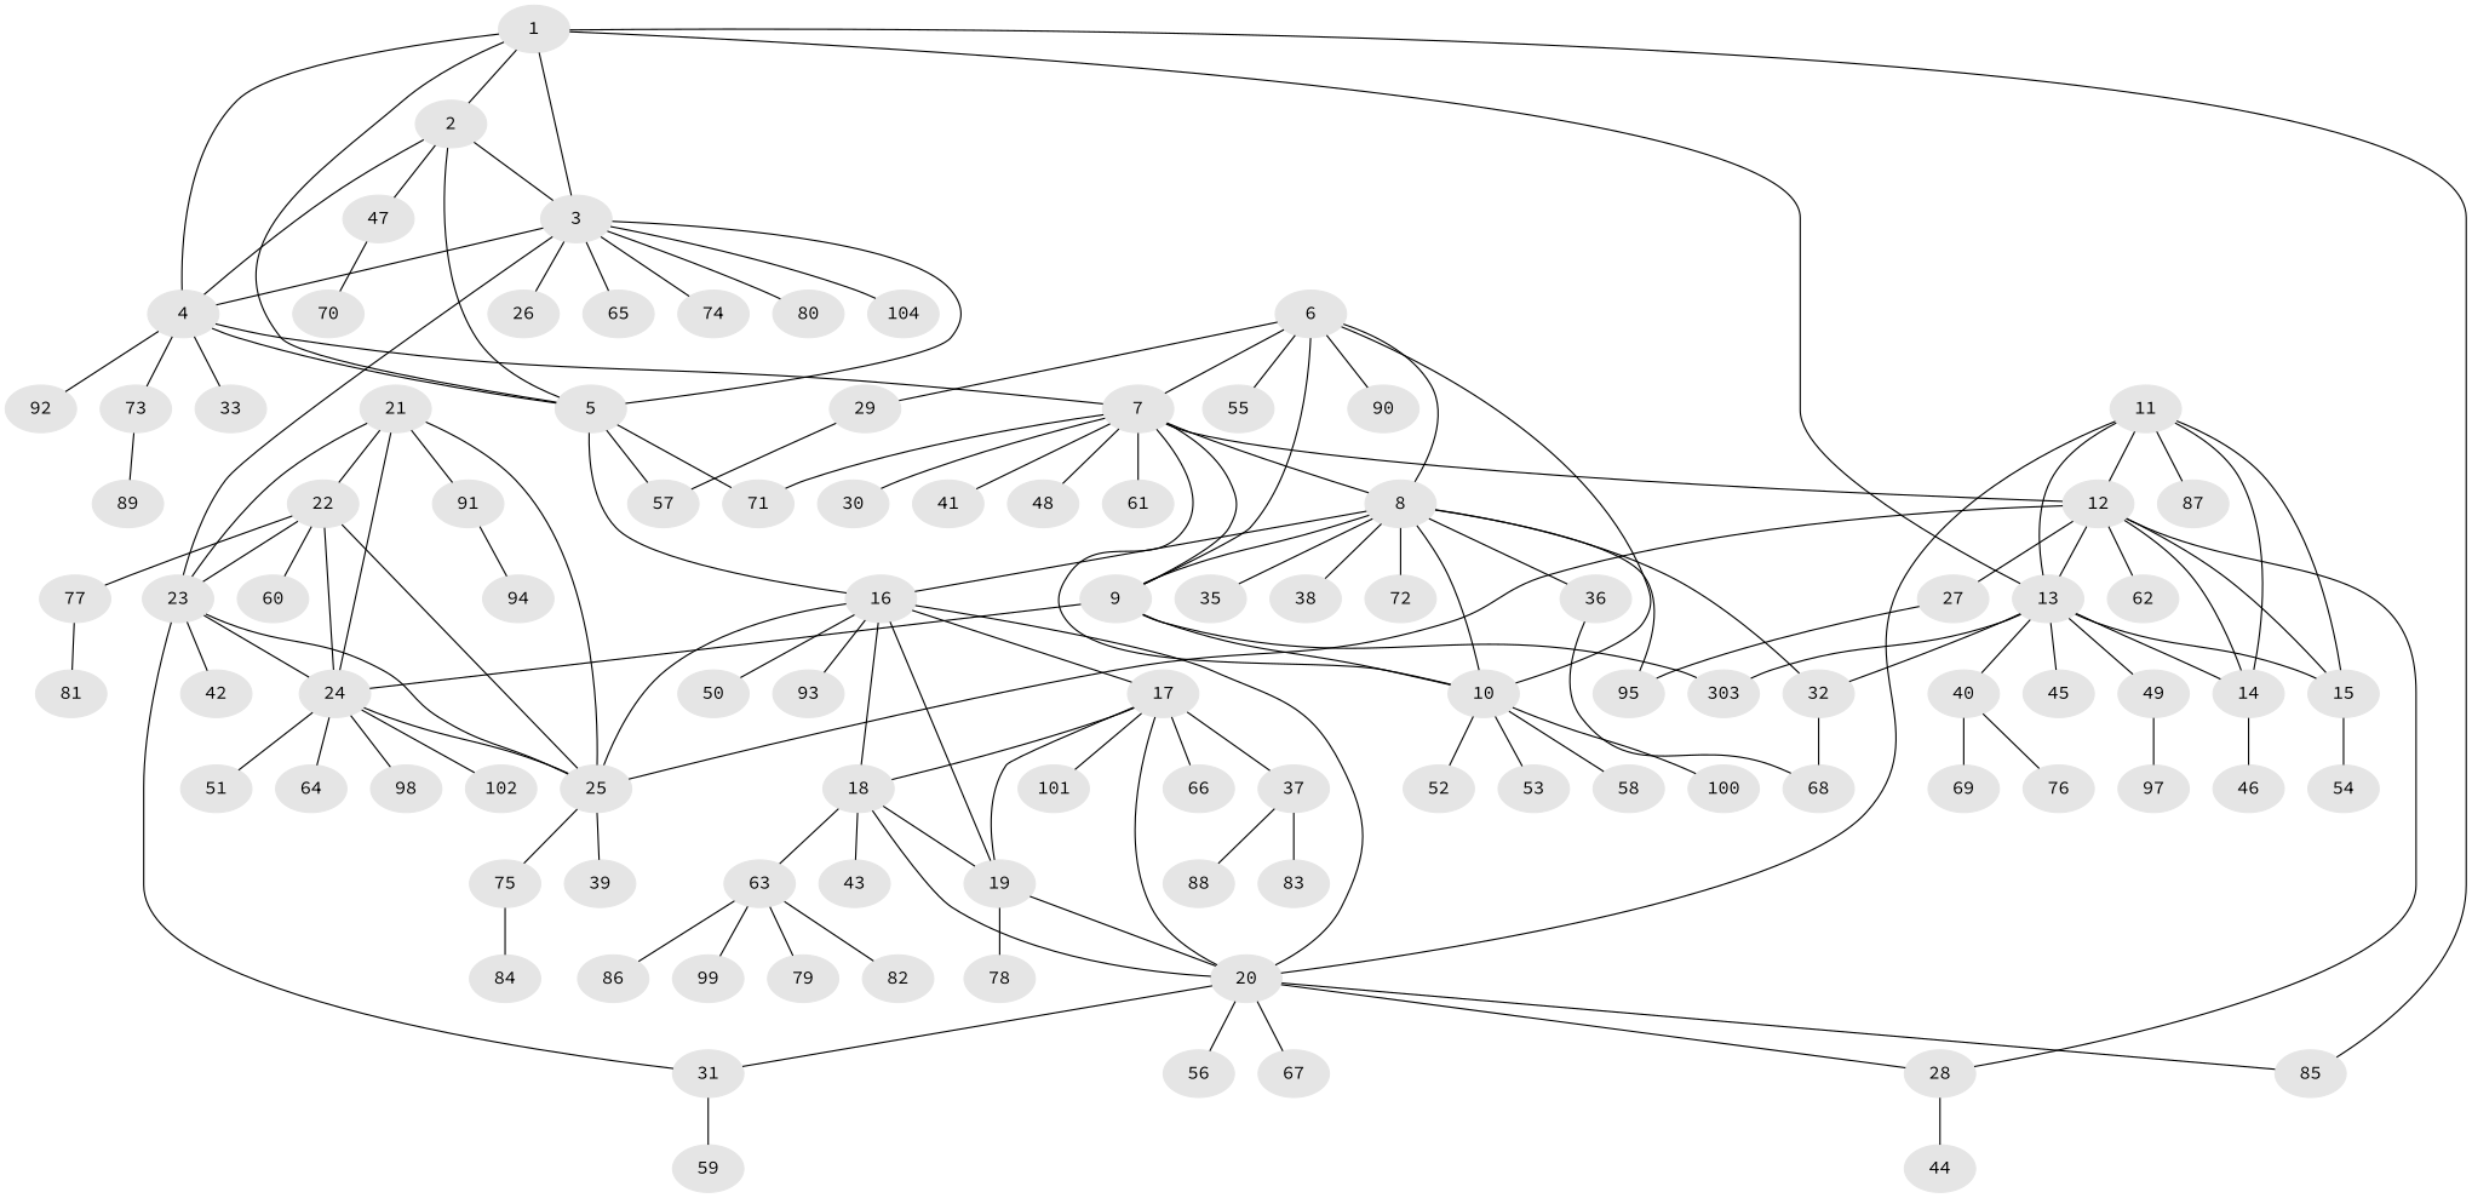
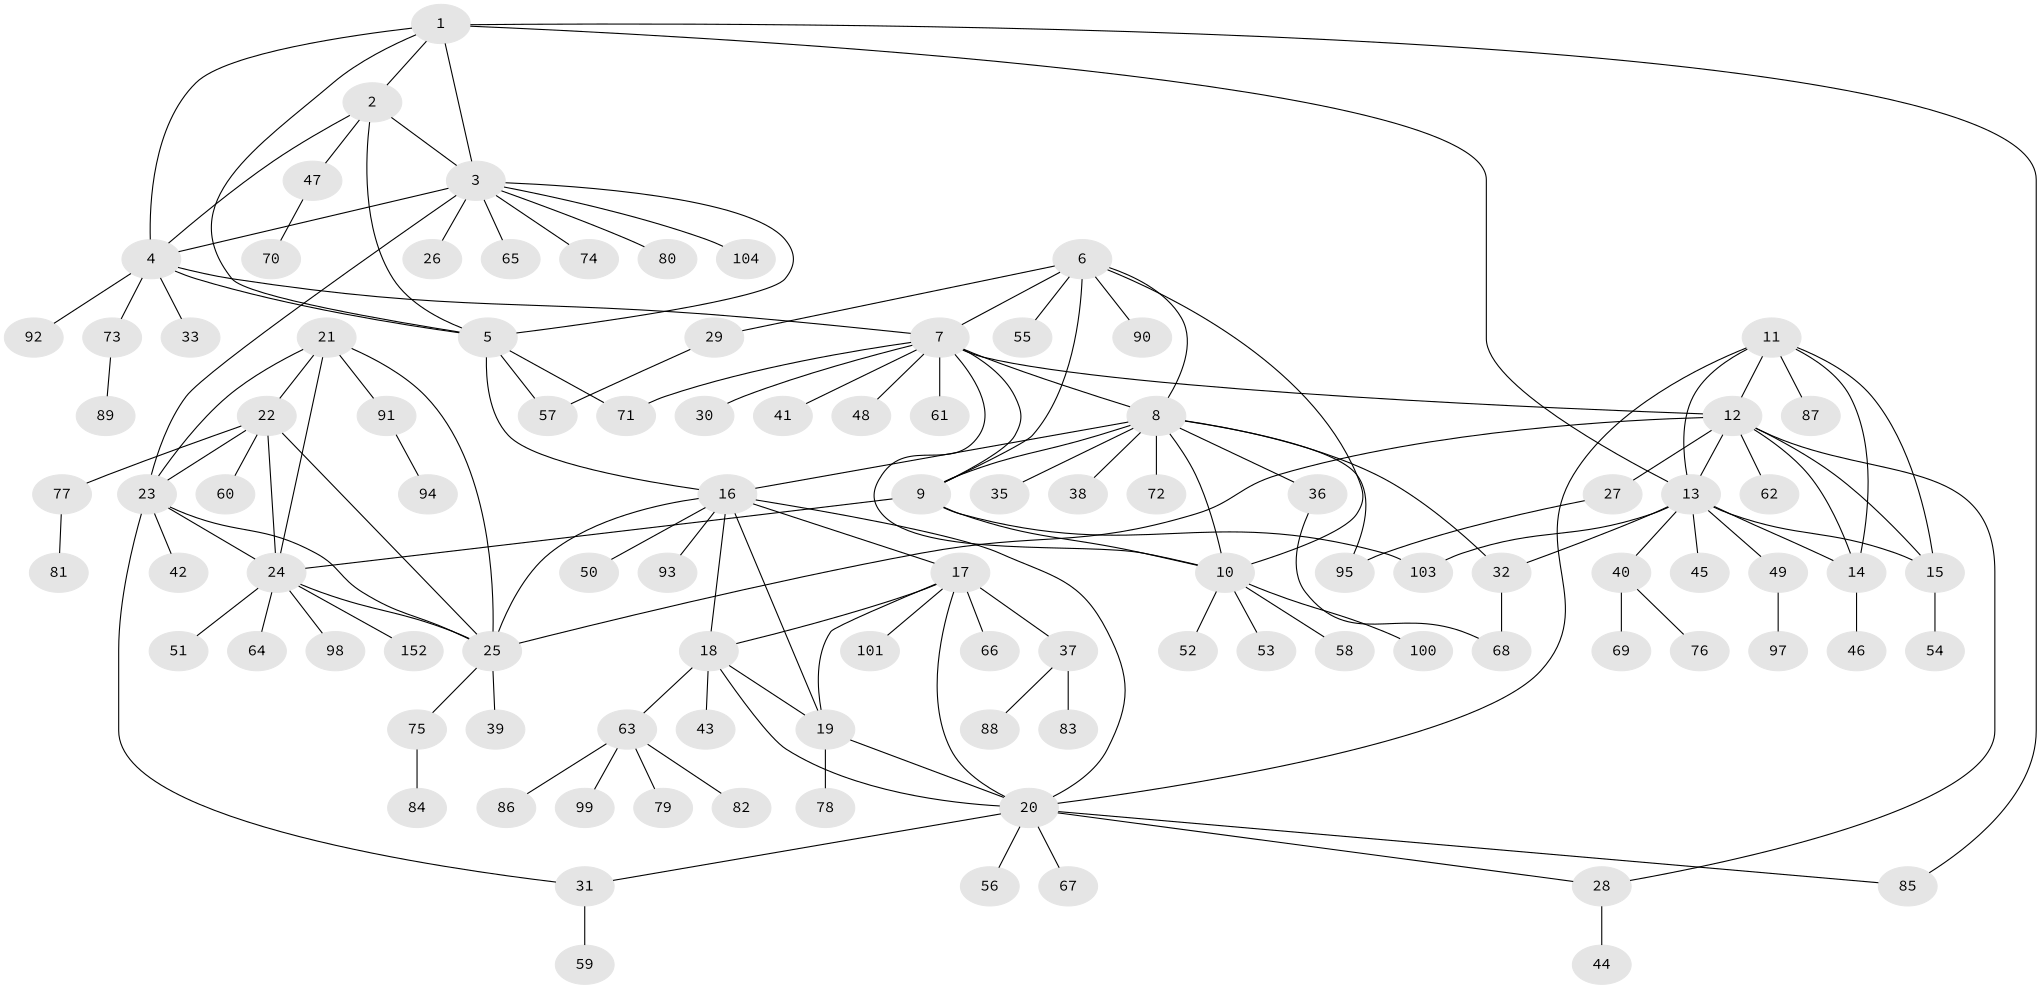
  graph {
    fontname="Source Code Pro"
    node [color=gray90 fontname="Source Code Pro" style=filled]
    edge [fontname="Source Code Pro"]
    1
    2
    3
    4
    5
    13
    85
    47
    23
    26
    65
    74
    80
    104
    7
    33
    73
    92
    16
    57
    71
    32
-   103 [label=303]
+   103
    14
    15
    40
    45
    49
    70
    24
    25
    31
    42
    8
    9
    10
    12
    30
    41
    48
    61
    89
    20
    17
    18
    19
    50
    93
    6
    29
    55
    90
    35
    36
    38
    72
    95
    52
    53
    58
    100
    27
    28
    62
    68
    51
    64
    98
-   102
+   102 [label=152]
    11
    87
    46
    54
    56
    67
    39
    75
    44
    69
    76
    97
    37
    66
    101
    43
    63
    78
    83
    88
    79
    82
    86
    99
    59
    21
    22
    91
    60
    77
    94
    81
    84
    1 -- 2
    1 -- 3
    1 -- 4
    1 -- 5
    1 -- 13
    1 -- 85
    2 -- 3
    2 -- 4
    2 -- 5
    2 -- 47
    3 -- 4
    3 -- 5
    3 -- 23
    3 -- 26
    3 -- 65
    3 -- 74
    3 -- 80
    3 -- 104
    4 -- 5
    4 -- 7
    4 -- 33
    4 -- 73
    4 -- 92
    5 -- 16
    5 -- 57
    5 -- 71
    13 -- 32
    13 -- 103
    13 -- 14
    13 -- 15
    13 -- 40
    13 -- 45
    13 -- 49
    47 -- 70
    23 -- 24
    23 -- 25
    23 -- 31
    23 -- 42
    7 -- 71
    7 -- 8
    7 -- 9
    7 -- 10
    7 -- 12
    7 -- 30
    7 -- 41
    7 -- 48
    7 -- 61
    73 -- 89
    16 -- 25
    16 -- 20
    16 -- 17
    16 -- 18
    16 -- 19
    16 -- 50
    16 -- 93
    32 -- 68
    14 -- 46
    15 -- 54
    40 -- 69
    40 -- 76
    49 -- 97
    24 -- 25
    24 -- 51
    24 -- 64
    24 -- 98
    24 -- 102
    25 -- 39
    25 -- 75
    31 -- 59
    8 -- 16
    8 -- 32
    8 -- 9
    8 -- 10
    8 -- 35
    8 -- 36
    8 -- 38
    8 -- 72
    8 -- 95
    9 -- 103
    9 -- 24
    9 -- 10
    10 -- 52
    10 -- 53
    10 -- 58
    10 -- 100
    12 -- 13
    12 -- 14
    12 -- 15
    12 -- 25
    12 -- 27
    12 -- 28
    12 -- 62
    20 -- 85
    20 -- 31
    20 -- 28
    20 -- 56
    20 -- 67
    17 -- 20
    17 -- 18
    17 -- 19
    17 -- 37
    17 -- 66
    17 -- 101
    18 -- 20
    18 -- 19
    18 -- 43
    18 -- 63
    19 -- 20
    19 -- 78
    6 -- 7
    6 -- 8
    6 -- 9
    6 -- 10
    6 -- 29
    6 -- 55
    6 -- 90
    29 -- 57
    36 -- 68
    27 -- 95
    28 -- 44
    11 -- 13
    11 -- 14
    11 -- 15
    11 -- 12
    11 -- 20
    11 -- 87
    75 -- 84
    37 -- 83
    37 -- 88
    63 -- 79
    63 -- 82
    63 -- 86
    63 -- 99
    21 -- 23
    21 -- 24
    21 -- 25
    21 -- 22
    21 -- 91
    22 -- 23
    22 -- 24
    22 -- 25
    22 -- 60
    22 -- 77
    91 -- 94
    77 -- 81
  }
